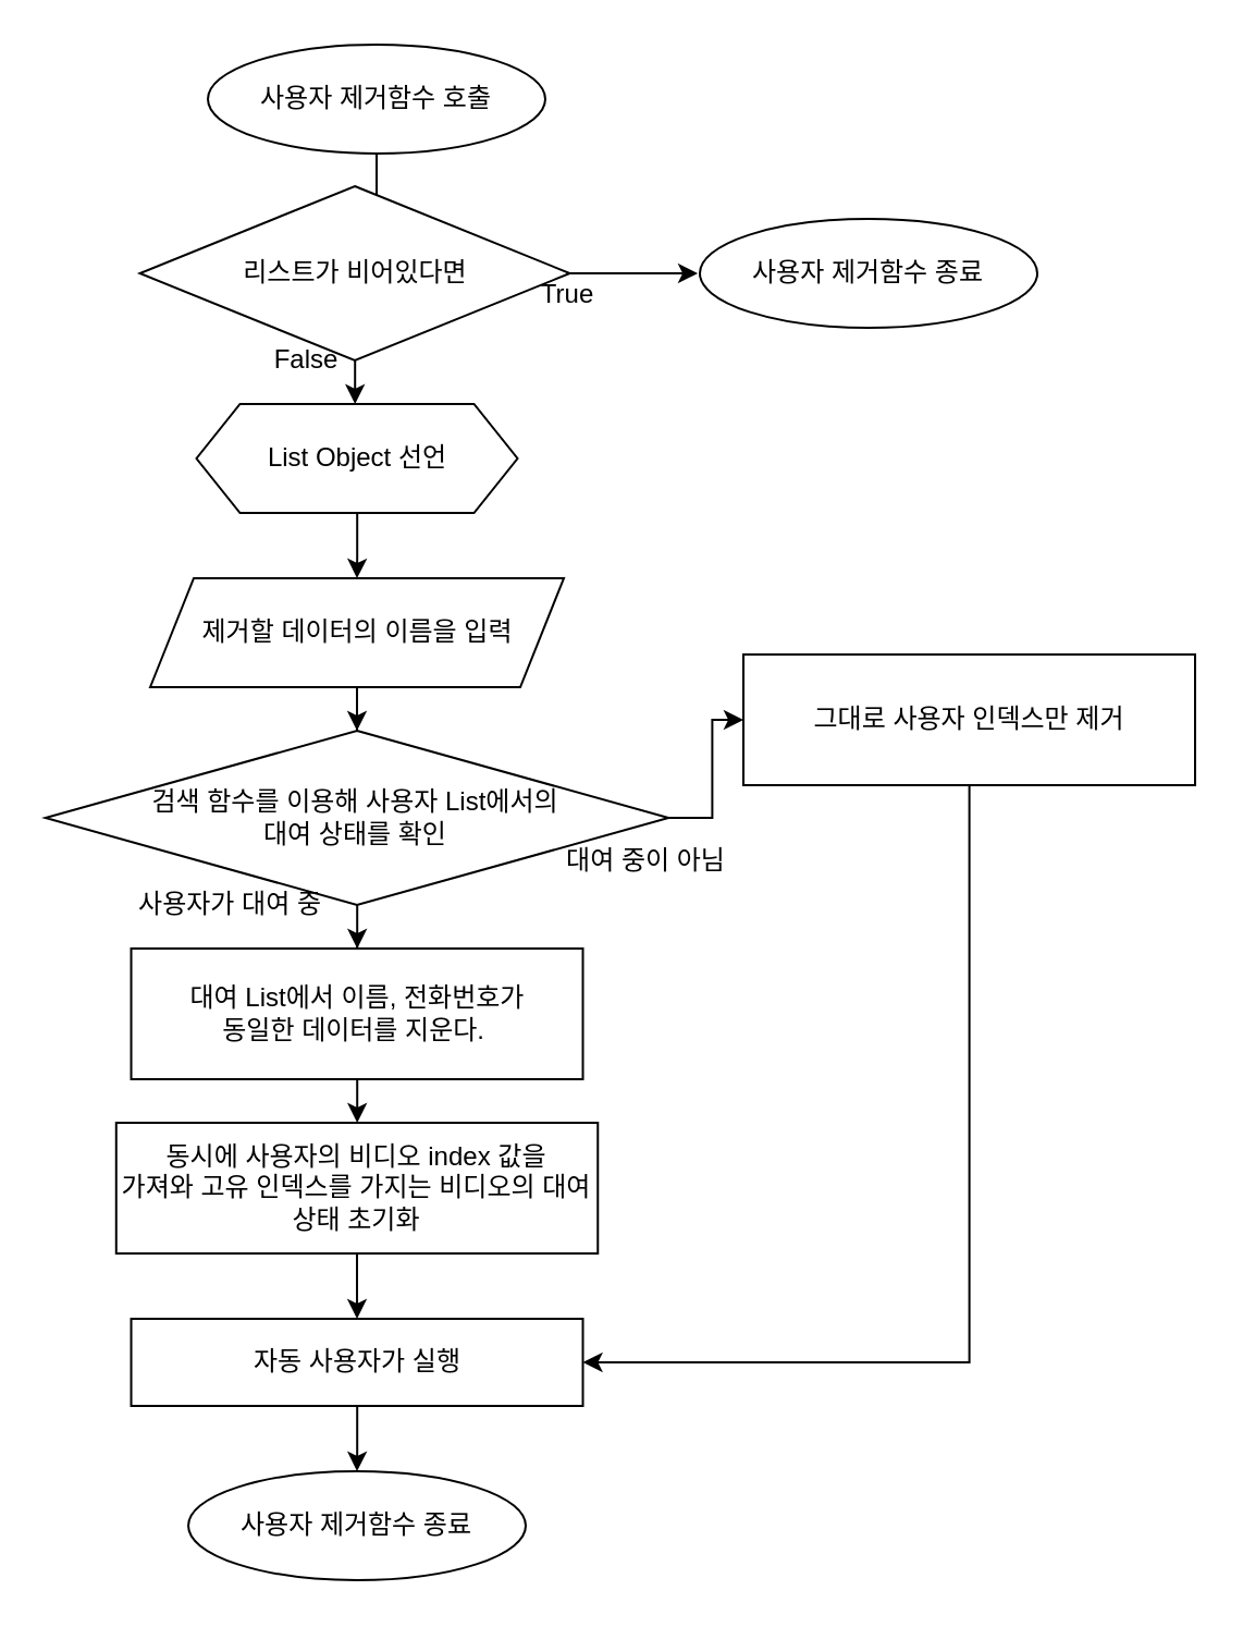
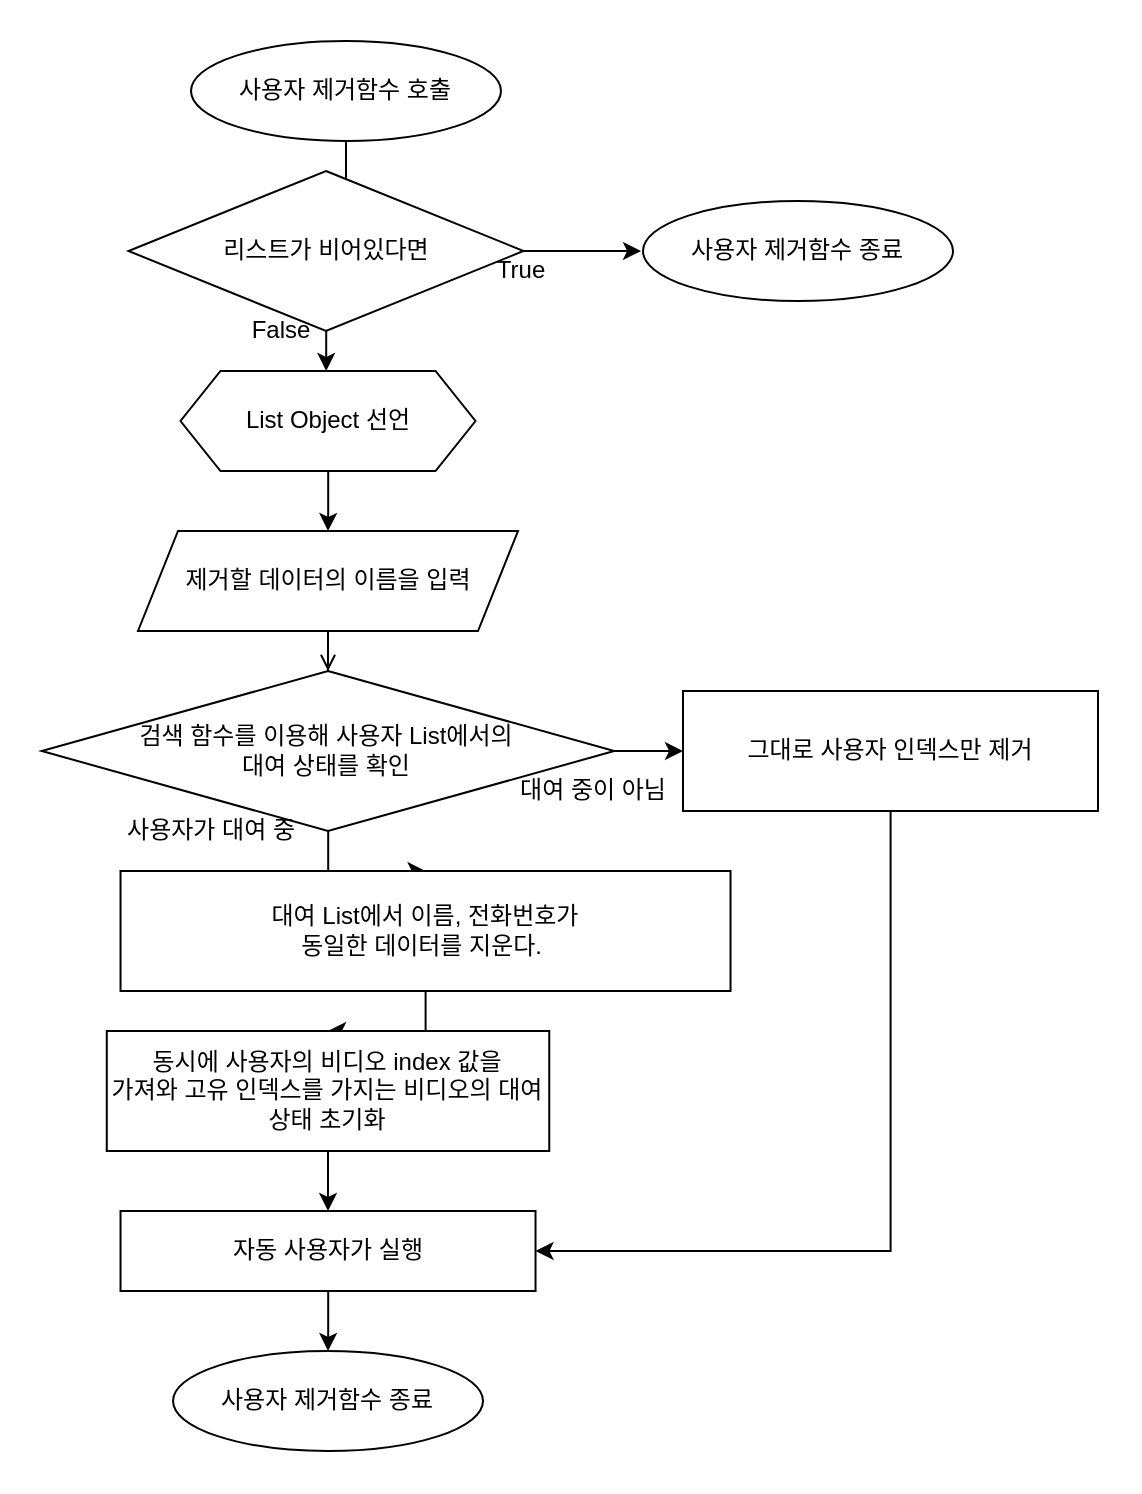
  <mxCell id="0" />
  <mxCell id="1" parent="0" />
  <mxCell id="2" value="" style="edgeStyle=orthogonalEdgeStyle;rounded=0;orthogonalLoop=1;jettySize=auto;html=1;" edge="1" parent="1" source="3" target="25"><mxGeometry relative="1" as="geometry" /></mxCell>
  <mxCell id="3" value="사용자 제거함수 호출" style="ellipse;whiteSpace=wrap;html=1;" parent="1" vertex="1"><mxGeometry x="95" y="20" width="155" height="50" as="geometry" /></mxCell>
- <mxCell id="4" style="edgeStyle=orthogonalEdgeStyle;rounded=0;orthogonalLoop=1;jettySize=auto;html=1;entryX=0.5;entryY=0;entryDx=0;entryDy=0;" parent="1" source="5" target="10" edge="1"><mxGeometry relative="1" as="geometry" /></mxCell>
+ <mxCell id="4" style="edgeStyle=orthogonalEdgeStyle;rounded=0;orthogonalLoop=1;jettySize=auto;html=1;entryX=0.5;entryY=0;entryDx=0;entryDy=0;endArrow=open;" parent="1" source="5" target="10" edge="1"><mxGeometry relative="1" as="geometry" /></mxCell>
  <mxCell id="5" value="제거할 데이터의 이름을 입력" style="shape=parallelogram;perimeter=parallelogramPerimeter;whiteSpace=wrap;html=1;fixedSize=1;" parent="1" vertex="1"><mxGeometry x="68.5" y="265" width="190" height="50" as="geometry" /></mxCell>
  <mxCell id="6" style="edgeStyle=orthogonalEdgeStyle;rounded=0;orthogonalLoop=1;jettySize=auto;html=1;entryX=0.5;entryY=0;entryDx=0;entryDy=0;" parent="1" source="7" target="5" edge="1"><mxGeometry relative="1" as="geometry" /></mxCell>
  <mxCell id="7" value="List Object 선언" style="shape=hexagon;perimeter=hexagonPerimeter2;whiteSpace=wrap;html=1;fixedSize=1;" parent="1" vertex="1"><mxGeometry x="89.75" y="185" width="147.5" height="50" as="geometry" /></mxCell>
  <mxCell id="8" style="edgeStyle=orthogonalEdgeStyle;rounded=0;orthogonalLoop=1;jettySize=auto;html=1;" parent="1" source="10" target="12" edge="1"><mxGeometry relative="1" as="geometry" /></mxCell>
  <mxCell id="9" value="" style="edgeStyle=orthogonalEdgeStyle;rounded=0;orthogonalLoop=1;jettySize=auto;html=1;" parent="1" source="10" target="18" edge="1"><mxGeometry relative="1" as="geometry" /></mxCell>
  <mxCell id="10" value="&lt;span&gt;검색 함수를 이용해 사용자 List에서의 &lt;br&gt;대여 상태를 확인&lt;/span&gt;" style="rhombus;whiteSpace=wrap;html=1;" parent="1" vertex="1"><mxGeometry x="20.38" y="335" width="286.25" height="80" as="geometry" /></mxCell>
  <mxCell id="11" style="edgeStyle=orthogonalEdgeStyle;rounded=0;orthogonalLoop=1;jettySize=auto;html=1;entryX=0.5;entryY=0;entryDx=0;entryDy=0;" parent="1" source="12" target="14" edge="1"><mxGeometry relative="1" as="geometry" /></mxCell>
- <mxCell id="12" value="대여 List에서 이름, 전화번호가 &lt;br&gt;동일한 데이터를 지운다.&amp;nbsp;" style="rounded=0;whiteSpace=wrap;html=1;" parent="1" vertex="1"><mxGeometry x="59.76" y="435" width="207.5" height="60" as="geometry" /></mxCell>
+ <mxCell id="12" value="대여 List에서 이름, 전화번호가 &lt;br&gt;동일한 데이터를 지운다.&amp;nbsp;" style="rounded=0;whiteSpace=wrap;html=1;" parent="1" vertex="1"><mxGeometry x="59.76" y="435" width="305" height="60" as="geometry" /></mxCell>
  <mxCell id="13" style="edgeStyle=orthogonalEdgeStyle;rounded=0;orthogonalLoop=1;jettySize=auto;html=1;entryX=0.5;entryY=0;entryDx=0;entryDy=0;" parent="1" source="14" target="16" edge="1"><mxGeometry relative="1" as="geometry" /></mxCell>
  <mxCell id="14" value="동시에 사용자의 비디오 index 값을&lt;br&gt;가져와 고유 인덱스를 가지는 비디오의 대여상태 초기화" style="rounded=0;whiteSpace=wrap;html=1;" parent="1" vertex="1"><mxGeometry x="52.89" y="515" width="221.24" height="60" as="geometry" /></mxCell>
  <mxCell id="15" style="edgeStyle=orthogonalEdgeStyle;rounded=0;orthogonalLoop=1;jettySize=auto;html=1;entryX=0.5;entryY=0;entryDx=0;entryDy=0;" parent="1" source="16" target="19" edge="1"><mxGeometry relative="1" as="geometry" /></mxCell>
  <mxCell id="16" value="자동 사용자가 실행" style="rounded=0;whiteSpace=wrap;html=1;" parent="1" vertex="1"><mxGeometry x="59.76" y="605" width="207.5" height="40" as="geometry" /></mxCell>
  <mxCell id="17" style="edgeStyle=orthogonalEdgeStyle;rounded=0;orthogonalLoop=1;jettySize=auto;html=1;entryX=1;entryY=0.5;entryDx=0;entryDy=0;" parent="1" source="18" target="16" edge="1"><mxGeometry relative="1" as="geometry"><Array as="points"><mxPoint x="445" y="625" /></Array></mxGeometry></mxCell>
- <mxCell id="18" value="그대로 사용자 인덱스만 제거" style="rounded=0;whiteSpace=wrap;html=1;" parent="1" vertex="1"><mxGeometry x="341" y="300" width="207.5" height="60" as="geometry" /></mxCell>
+ <mxCell id="18" value="그대로 사용자 인덱스만 제거" style="rounded=0;whiteSpace=wrap;html=1;" parent="1" vertex="1"><mxGeometry x="341" y="345" width="207.5" height="60" as="geometry" /></mxCell>
  <mxCell id="19" value="사용자 제거함수 종료" style="ellipse;whiteSpace=wrap;html=1;" parent="1" vertex="1"><mxGeometry x="86.01" y="675" width="155" height="50" as="geometry" /></mxCell>
  <mxCell id="20" value="사용자가 대여 중" style="text;html=1;align=center;verticalAlign=middle;resizable=0;points=[];autosize=1;" parent="1" vertex="1"><mxGeometry x="50.01" y="405" width="110" height="20" as="geometry" /></mxCell>
  <mxCell id="21" value="대여 중이 아님" style="text;html=1;align=center;verticalAlign=middle;resizable=0;points=[];autosize=1;" parent="1" vertex="1"><mxGeometry x="251" y="385" width="90" height="20" as="geometry" /></mxCell>
  <mxCell id="22" value="사용자 제거함수 종료" style="ellipse;whiteSpace=wrap;html=1;" vertex="1" parent="1"><mxGeometry x="321" y="100" width="155" height="50" as="geometry" /></mxCell>
  <mxCell id="23" value="" style="edgeStyle=orthogonalEdgeStyle;rounded=0;orthogonalLoop=1;jettySize=auto;html=1;" edge="1" parent="1" source="25"><mxGeometry relative="1" as="geometry"><mxPoint x="162.61" y="185" as="targetPoint" /></mxGeometry></mxCell>
  <mxCell id="24" value="" style="edgeStyle=orthogonalEdgeStyle;rounded=0;orthogonalLoop=1;jettySize=auto;html=1;" edge="1" parent="1" source="25"><mxGeometry relative="1" as="geometry"><mxPoint x="320.015" y="125" as="targetPoint" /></mxGeometry></mxCell>
  <mxCell id="25" value="리스트가 비어있다면" style="rhombus;whiteSpace=wrap;html=1;" vertex="1" parent="1"><mxGeometry x="63.76" y="85" width="197.51" height="80" as="geometry" /></mxCell>
  <mxCell id="26" value="False" style="text;html=1;align=center;verticalAlign=middle;resizable=0;points=[];autosize=1;" vertex="1" parent="1"><mxGeometry x="120.01" y="155" width="40" height="20" as="geometry" /></mxCell>
  <mxCell id="27" value="True" style="text;html=1;align=center;verticalAlign=middle;resizable=0;points=[];autosize=1;" vertex="1" parent="1"><mxGeometry x="240.02" y="125" width="40" height="20" as="geometry" /></mxCell>
